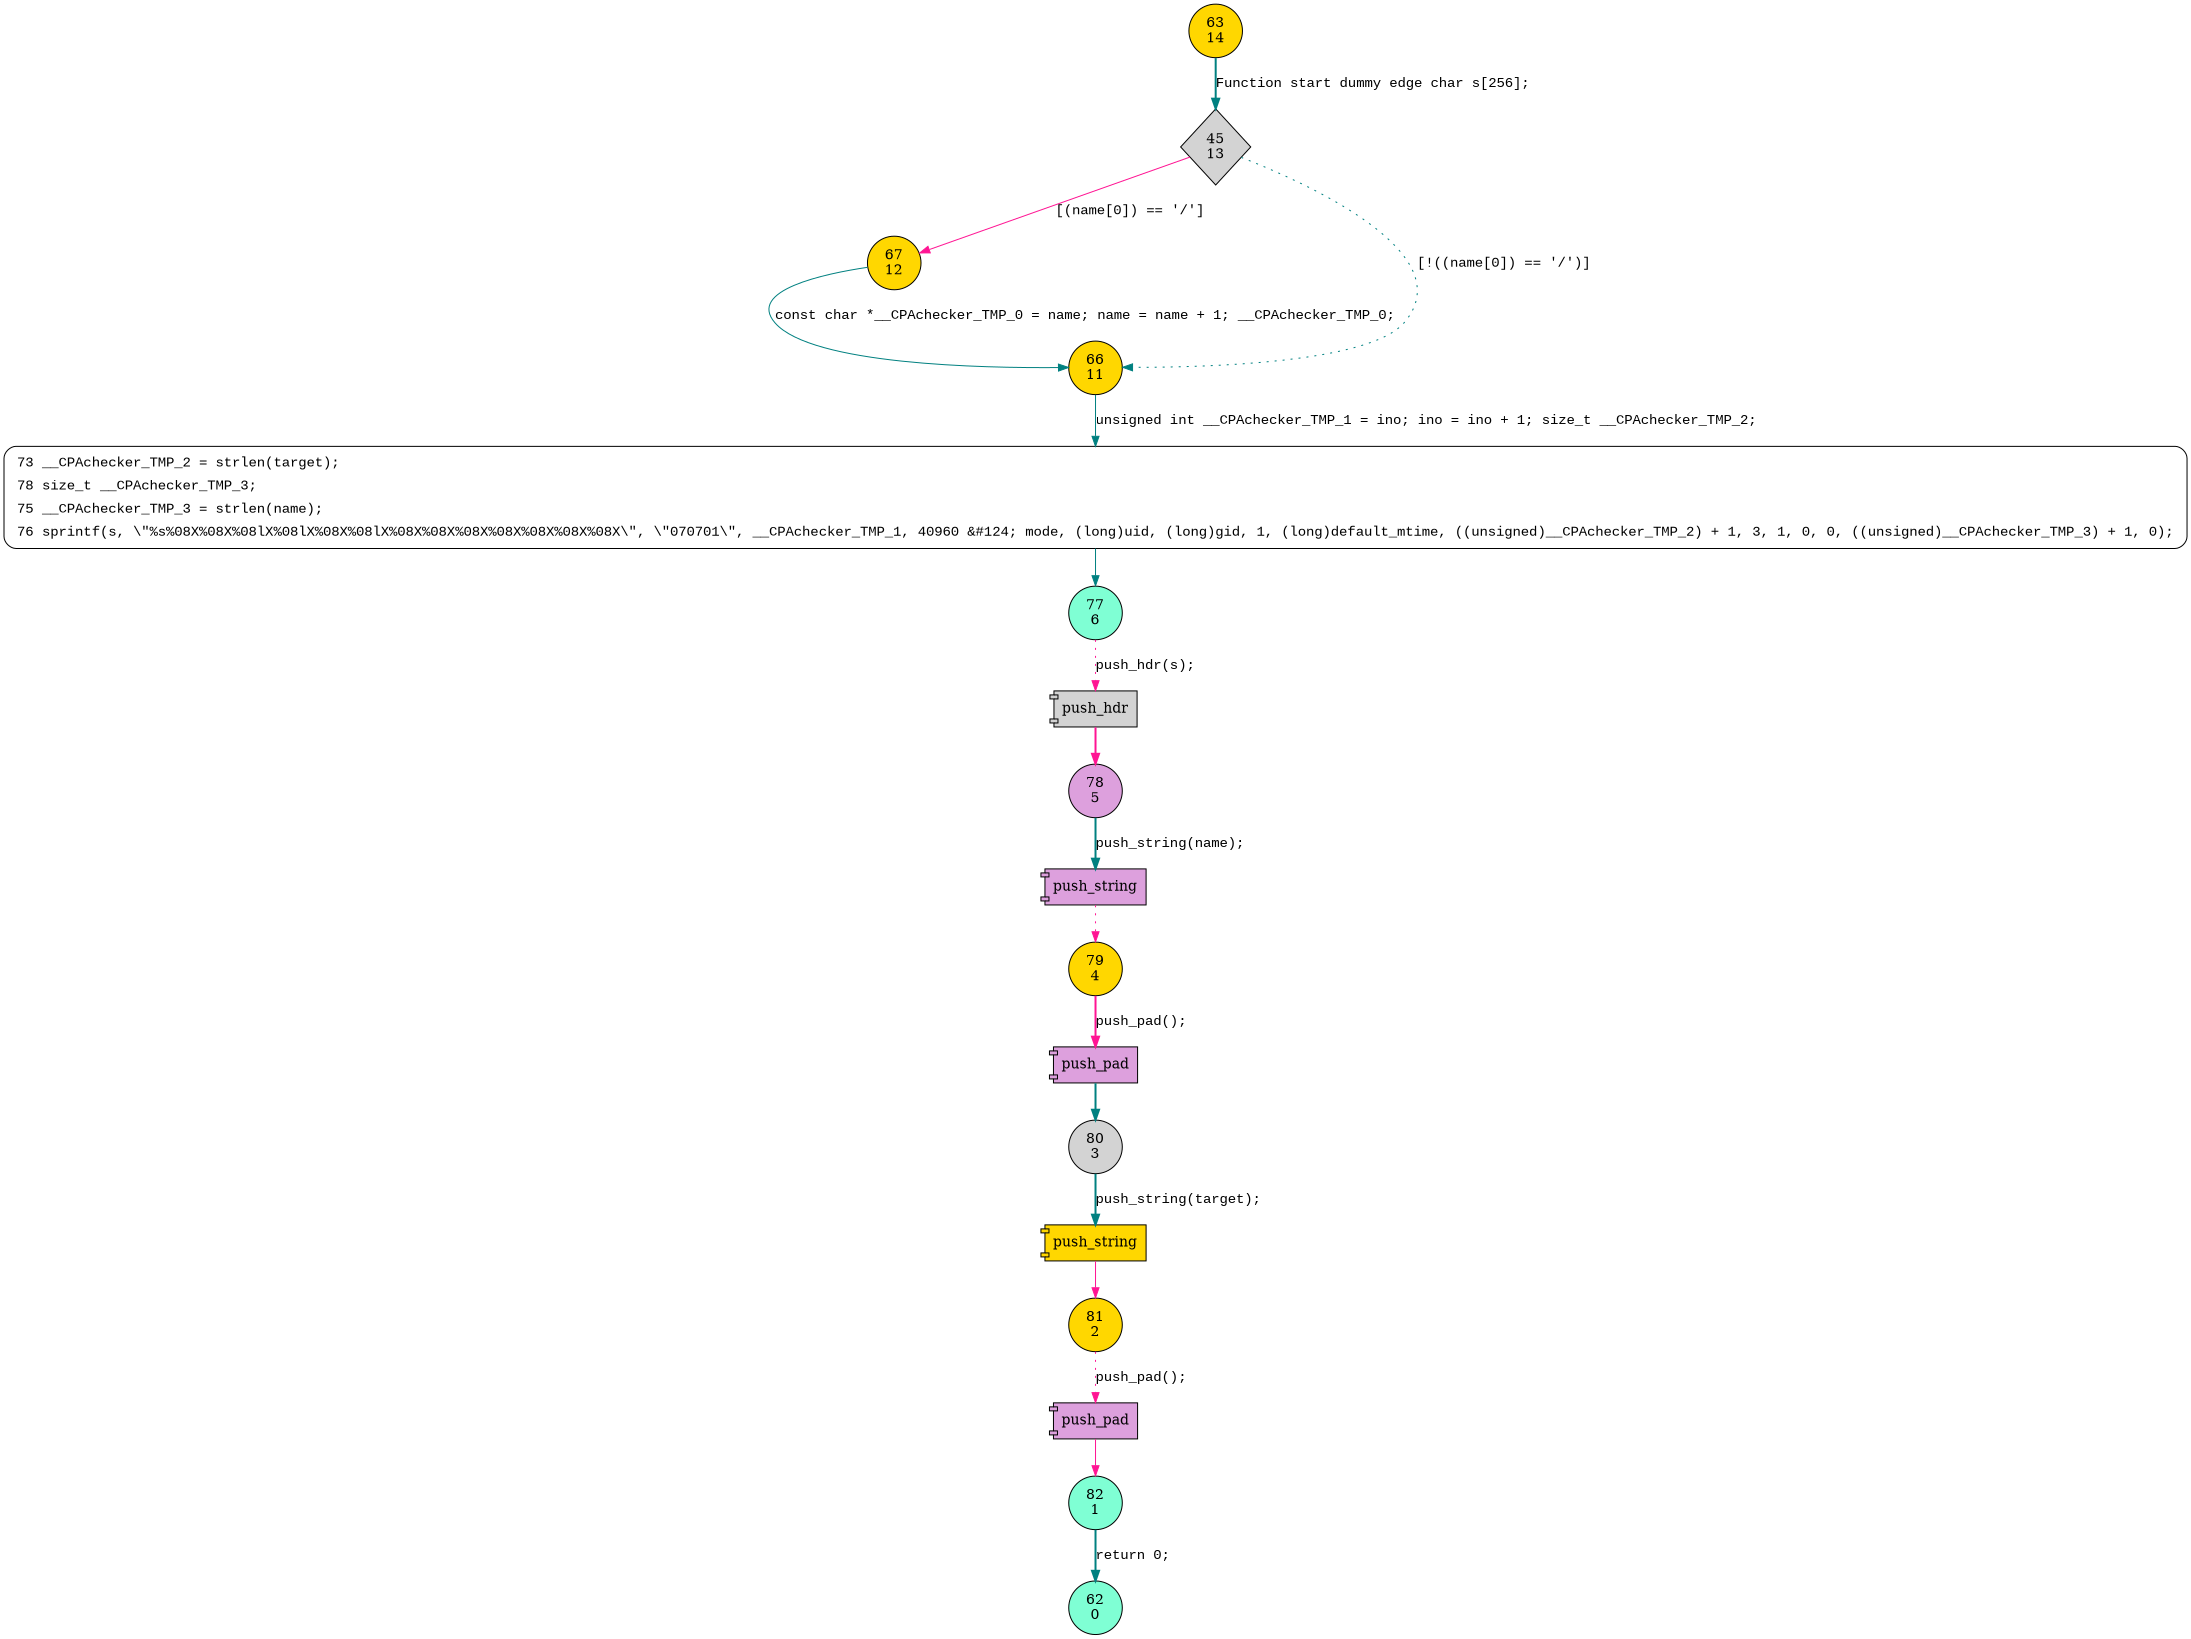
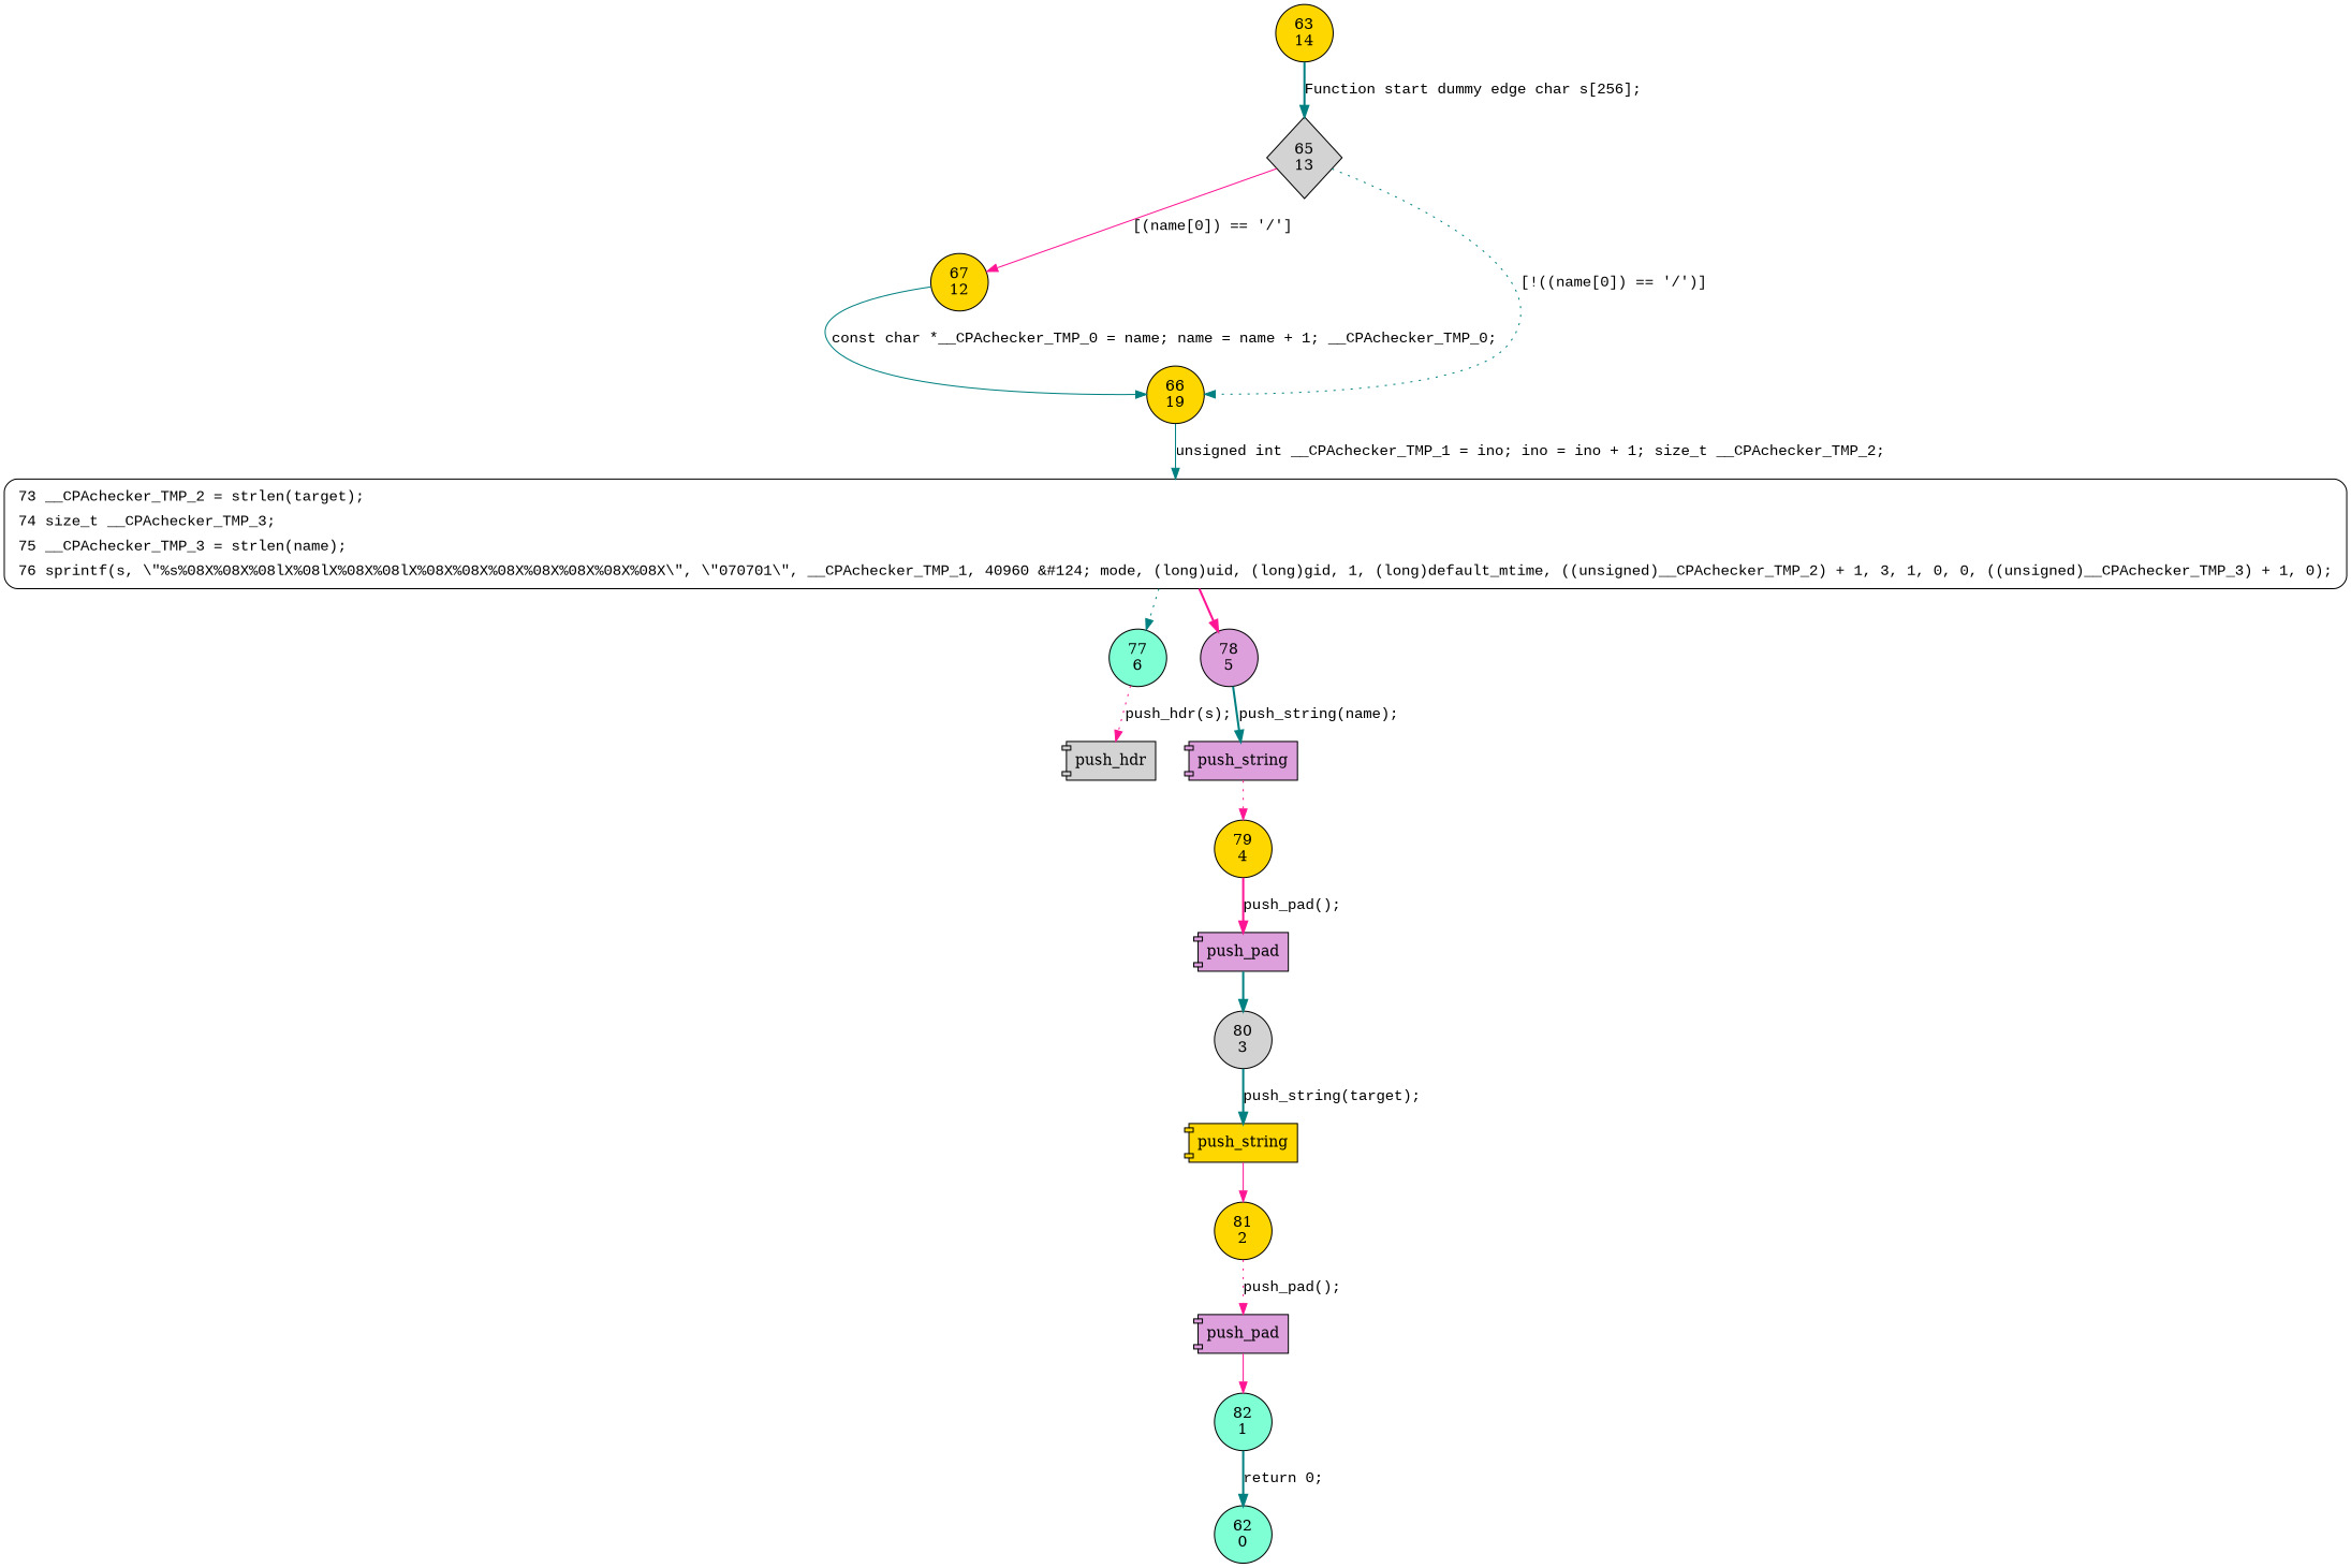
  digraph {
    node [fillcolor=gold shape=circle style=filled]
    edge [color=teal fontname="Courier New" style=bold]
    n1 [label="63\n14"]
-   n2 [fillcolor=lightgrey label="45\n13" shape=diamond]
+   n2 [fillcolor=lightgrey label="65\n13" shape=diamond]
    n3 [label="67\n12"]
-   n4 [label="66\n11"]
-   n5 [fillcolor=white fontname="Courier New" label=<<table border="0" cellborder="0" cellpadding="3" bgcolor="white"><tr><td align="right">73</td><td align="left">__CPAchecker_TMP_2 = strlen(target);</td></tr><tr><td align="right">78</td><td align="left">size_t __CPAchecker_TMP_3;</td></tr><tr><td align="right">75</td><td align="left">__CPAchecker_TMP_3 = strlen(name);</td></tr><tr><td align="right">76</td><td align="left">sprintf(s, \"%s%08X%08X%08lX%08lX%08X%08lX%08X%08X%08X%08X%08X%08X%08X\", \"070701\", __CPAchecker_TMP_1, 40960 &amp;#124; mode, (long)uid, (long)gid, 1, (long)default_mtime, ((unsigned)__CPAchecker_TMP_2) + 1, 3, 1, 0, 0, ((unsigned)__CPAchecker_TMP_3) + 1, 0);</td></tr></table>> penwidth=1 shape=Mrecord style="filled,bold"]
+   n4 [label="66\n19"]
+   n5 [fillcolor=white fontname="Courier New" label=<<table border="0" cellborder="0" cellpadding="3" bgcolor="white"><tr><td align="right">73</td><td align="left">__CPAchecker_TMP_2 = strlen(target);</td></tr><tr><td align="right">74</td><td align="left">size_t __CPAchecker_TMP_3;</td></tr><tr><td align="right">75</td><td align="left">__CPAchecker_TMP_3 = strlen(name);</td></tr><tr><td align="right">76</td><td align="left">sprintf(s, \"%s%08X%08X%08lX%08lX%08X%08lX%08X%08X%08X%08X%08X%08X%08X\", \"070701\", __CPAchecker_TMP_1, 40960 &amp;#124; mode, (long)uid, (long)gid, 1, (long)default_mtime, ((unsigned)__CPAchecker_TMP_2) + 1, 3, 1, 0, 0, ((unsigned)__CPAchecker_TMP_3) + 1, 0);</td></tr></table>> penwidth=1 shape=Mrecord style="filled,bold"]
    n6 [fillcolor=aquamarine label="77\n6"]
    n7 [fillcolor=lightgrey label=push_hdr shape=component]
    n8 [fillcolor=plum label="78\n5"]
    n9 [fillcolor=plum label=push_string shape=component]
    n10 [label="79\n4"]
    n11 [fillcolor=plum label=push_pad shape=component]
    n12 [fillcolor=lightgrey label="80\n3"]
    n13 [label=push_string shape=component]
    n14 [label="81\n2"]
    n15 [fillcolor=plum label=push_pad shape=component]
    n16 [fillcolor=aquamarine label="82\n1"]
    n17 [fillcolor=aquamarine label="62\n0"]
    n1 -> n2 [label="Function start dummy edge char s[256];"]
    n2 -> n3 [color=deeppink label="[(name[0]) == '/']" style=solid]
    n2 -> n4 [label="[!((name[0]) == '/')]" style=dotted]
    n3 -> n4 [label="const char *__CPAchecker_TMP_0 = name; name = name + 1; __CPAchecker_TMP_0; " style=solid]
    n4 -> n5 [label="unsigned int __CPAchecker_TMP_1 = ino; ino = ino + 1; size_t __CPAchecker_TMP_2;" style=solid]
-   n5 -> n6 [style=solid fontname=""]
+   n5 -> n6 [style=dotted fontname=""]
    n6 -> n7 [color=deeppink label="push_hdr(s);" style=dotted]
-   n7 -> n8 [color=deeppink]
+   n5 -> n8 [color=deeppink]
    n8 -> n9 [label="push_string(name);"]
    n9 -> n10 [color=deeppink style=dotted]
    n10 -> n11 [color=deeppink label="push_pad();"]
    n11 -> n12
    n12 -> n13 [label="push_string(target);"]
    n13 -> n14 [color=deeppink style=solid]
    n14 -> n15 [color=deeppink label="push_pad();" style=dotted]
    n15 -> n16 [color=deeppink style=solid]
    n16 -> n17 [label="return 0;"]
  }
